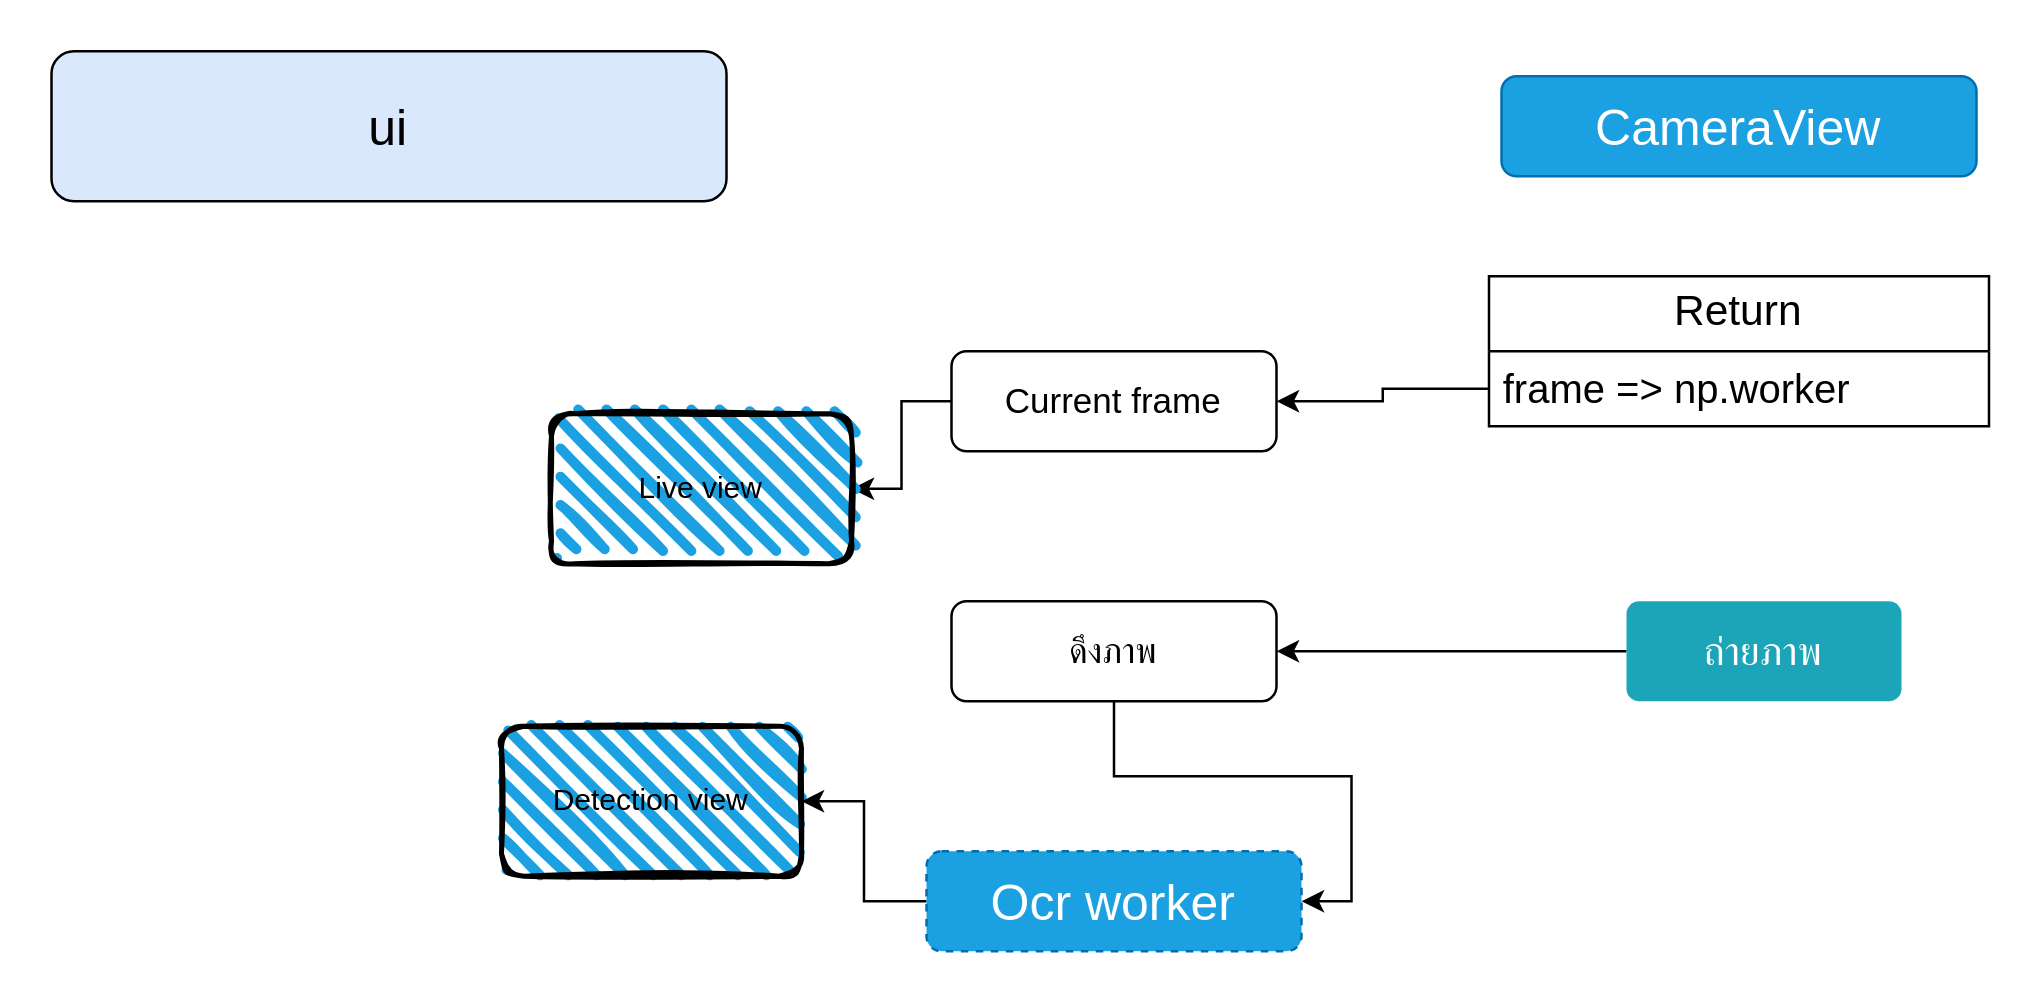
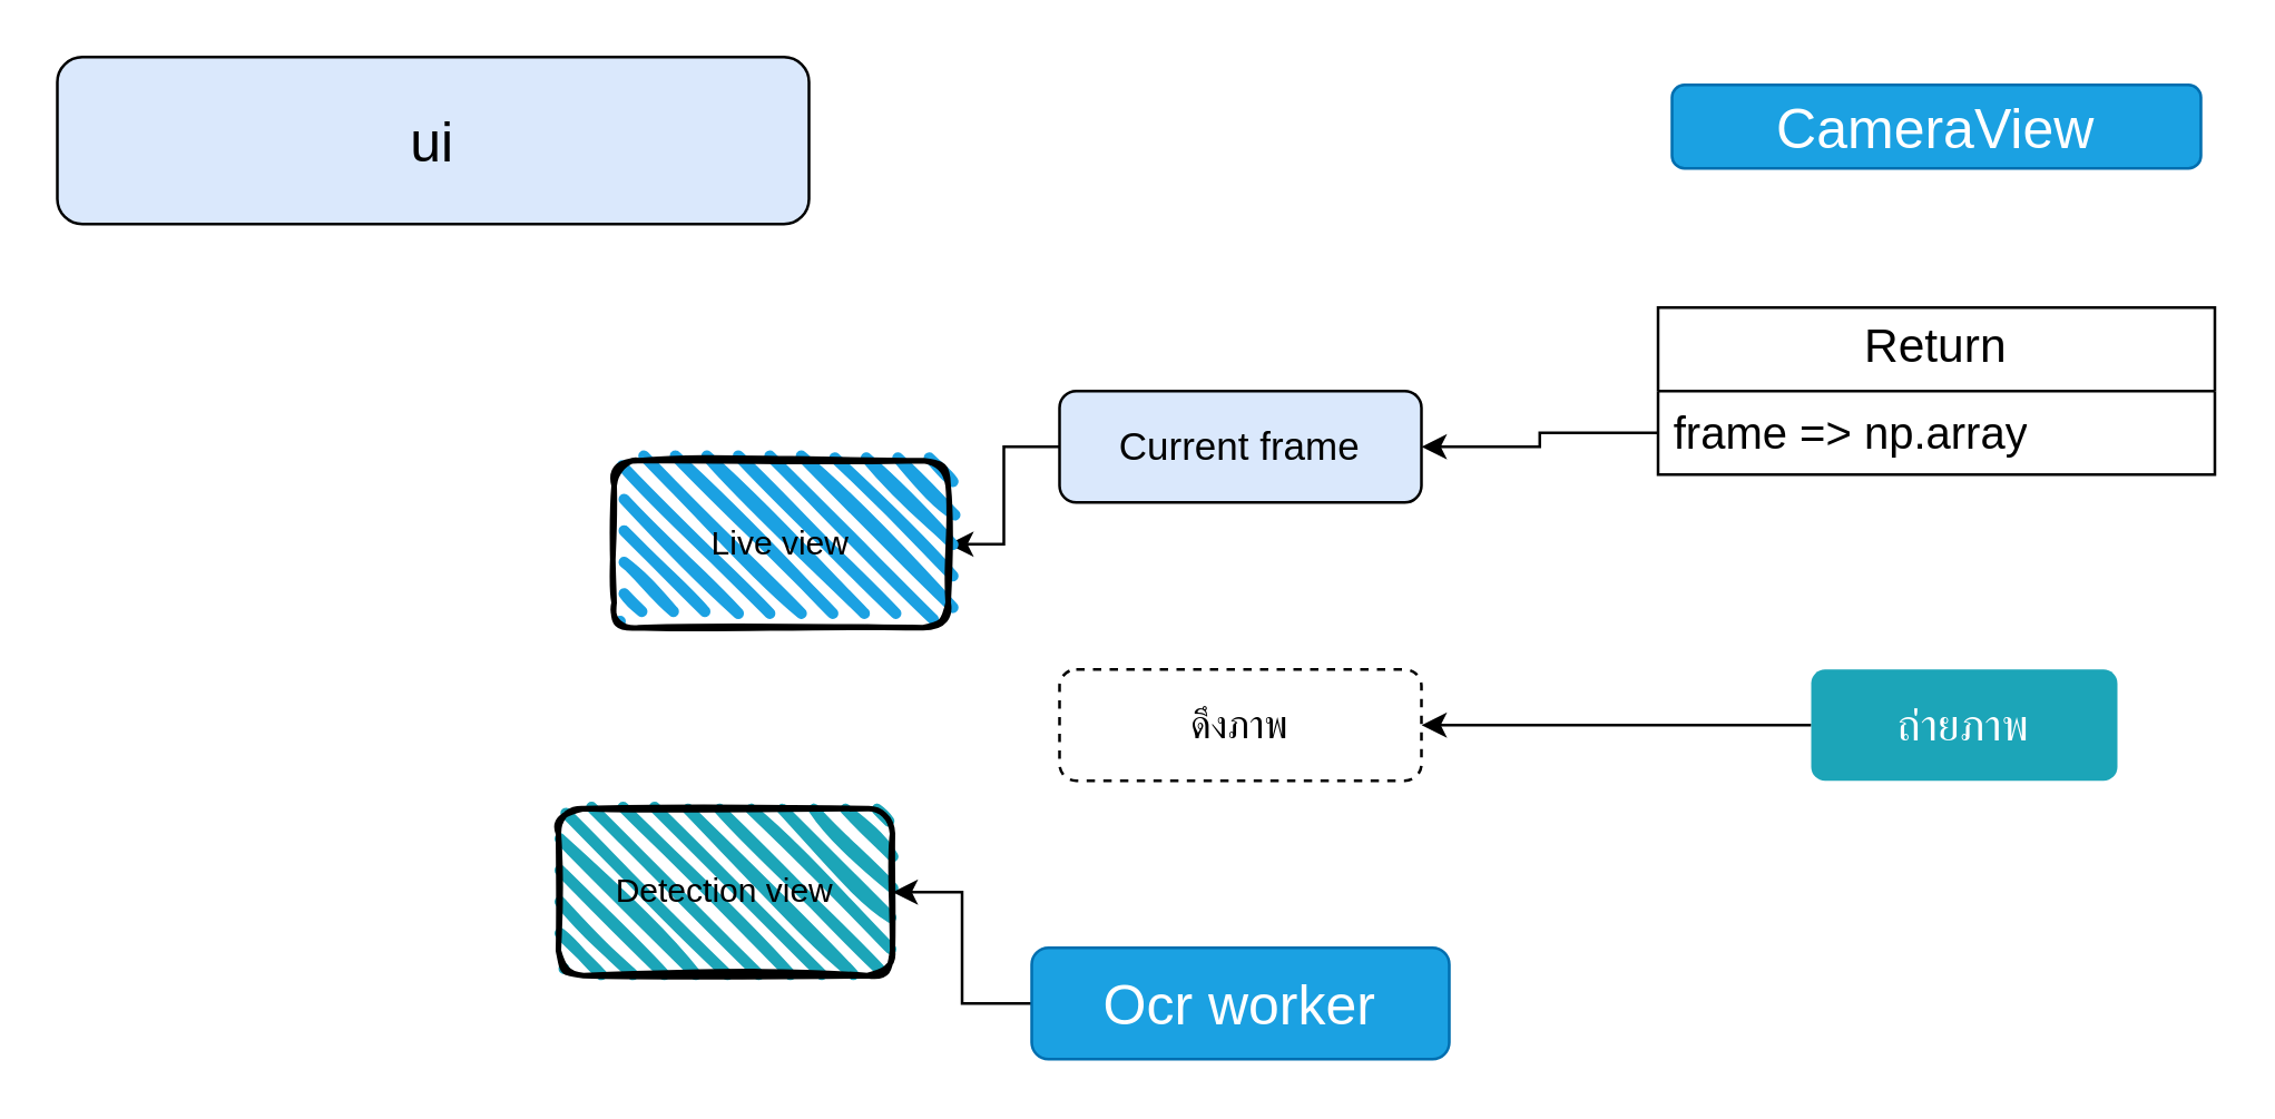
  <mxCell id="0" />
  <mxCell id="1" parent="0" />
  <mxCell id="2" value="ui" style="rounded=1;whiteSpace=wrap;html=1;fontSize=20;fillColor=#dae8fc;" vertex="1" parent="1"><mxGeometry x="20" y="20" width="270" height="60" as="geometry" /></mxCell>
- <mxCell id="3" value="&lt;font&gt;CameraView&lt;/font&gt;" style="rounded=1;whiteSpace=wrap;html=1;fontSize=20;fillColor=#1ba1e2;fontColor=#ffffff;strokeColor=#006EAF;" vertex="1" parent="1"><mxGeometry x="600" y="30" width="190" height="40" as="geometry" /></mxCell>
+ <mxCell id="3" value="&lt;font&gt;CameraView&lt;/font&gt;" style="rounded=1;whiteSpace=wrap;html=1;fontSize=20;fillColor=#1ba1e2;fontColor=#ffffff;strokeColor=#006EAF;" vertex="1" parent="1"><mxGeometry x="600" y="30" width="190" height="30" as="geometry" /></mxCell>
  <mxCell id="4" value="Return" style="swimlane;fontStyle=0;childLayout=stackLayout;horizontal=1;startSize=30;horizontalStack=0;resizeParent=1;resizeParentMax=0;resizeLast=0;collapsible=1;marginBottom=0;whiteSpace=wrap;html=1;fontSize=17;" vertex="1" parent="1"><mxGeometry x="595" y="110" width="200" height="60" as="geometry" /></mxCell>
- <mxCell id="5" value="frame =&amp;gt; np.worker" style="text;strokeColor=none;fillColor=none;align=left;verticalAlign=middle;spacingLeft=4;spacingRight=4;overflow=hidden;points=[[0,0.5],[1,0.5]];portConstraint=eastwest;rotatable=0;whiteSpace=wrap;html=1;fontSize=16;" vertex="1" parent="4"><mxGeometry y="30" width="200" height="30" as="geometry" /></mxCell>
+ <mxCell id="5" value="frame =&amp;gt; np.array" style="text;strokeColor=none;fillColor=none;align=left;verticalAlign=middle;spacingLeft=4;spacingRight=4;overflow=hidden;points=[[0,0.5],[1,0.5]];portConstraint=eastwest;rotatable=0;whiteSpace=wrap;html=1;fontSize=16;" vertex="1" parent="4"><mxGeometry y="30" width="200" height="30" as="geometry" /></mxCell>
  <mxCell id="6" style="edgeStyle=orthogonalEdgeStyle;rounded=0;orthogonalLoop=1;jettySize=auto;html=1;entryX=1;entryY=0.5;entryDx=0;entryDy=0;" edge="1" parent="1" source="5" target="8"><mxGeometry relative="1" as="geometry" /></mxCell>
  <mxCell id="7" value="" style="edgeStyle=orthogonalEdgeStyle;rounded=0;orthogonalLoop=1;jettySize=auto;html=1;" edge="1" parent="1" source="8" target="9"><mxGeometry relative="1" as="geometry" /></mxCell>
- <mxCell id="8" value="Current frame" style="rounded=1;whiteSpace=wrap;html=1;fontSize=14;" vertex="1" parent="1"><mxGeometry x="380" y="140" width="130" height="40" as="geometry" /></mxCell>
+ <mxCell id="8" value="Current frame" style="rounded=1;whiteSpace=wrap;html=1;fontSize=14;fillColor=#dae8fc;" vertex="1" parent="1"><mxGeometry x="380" y="140" width="130" height="40" as="geometry" /></mxCell>
  <mxCell id="9" value="Live view" style="rounded=1;whiteSpace=wrap;html=1;strokeWidth=2;fillWeight=4;hachureGap=8;hachureAngle=45;fillColor=#1ba1e2;sketch=1;" vertex="1" parent="1"><mxGeometry x="220" y="165" width="120" height="60" as="geometry" /></mxCell>
- <mxCell id="10" value="Detection view" style="rounded=1;whiteSpace=wrap;html=1;strokeWidth=2;fillWeight=4;hachureGap=8;hachureAngle=45;fillColor=#1ba1e2;sketch=1;" vertex="1" parent="1"><mxGeometry x="200" y="290" width="120" height="60" as="geometry" /></mxCell>
+ <mxCell id="10" value="Detection view" style="rounded=1;whiteSpace=wrap;html=1;strokeWidth=2;fillWeight=4;hachureGap=8;hachureAngle=45;fillColor=#1ca5b8;sketch=1;" vertex="1" parent="1"><mxGeometry x="200" y="290" width="120" height="60" as="geometry" /></mxCell>
  <mxCell id="11" style="edgeStyle=orthogonalEdgeStyle;rounded=0;orthogonalLoop=1;jettySize=auto;html=1;entryX=1;entryY=0.5;entryDx=0;entryDy=0;" edge="1" parent="1" source="12" target="10"><mxGeometry relative="1" as="geometry" /></mxCell>
- <mxCell id="12" value="&lt;font&gt;Ocr worker&lt;/font&gt;" style="rounded=1;whiteSpace=wrap;html=1;fontSize=20;fillColor=#1ba1e2;fontColor=#ffffff;strokeColor=#006EAF;dashed=1;" vertex="1" parent="1"><mxGeometry x="370" y="340" width="150" height="40" as="geometry" /></mxCell>
+ <mxCell id="12" value="&lt;font&gt;Ocr worker&lt;/font&gt;" style="rounded=1;whiteSpace=wrap;html=1;fontSize=20;fillColor=#1ba1e2;fontColor=#ffffff;strokeColor=#006EAF;" vertex="1" parent="1"><mxGeometry x="370" y="340" width="150" height="40" as="geometry" /></mxCell>
  <mxCell id="13" style="edgeStyle=orthogonalEdgeStyle;rounded=0;orthogonalLoop=1;jettySize=auto;html=1;" edge="1" parent="1" source="14" target="16"><mxGeometry relative="1" as="geometry" /></mxCell>
  <mxCell id="14" value="ถ่ายภาพ" style="html=1;shadow=0;dashed=0;shape=mxgraph.bootstrap.rrect;rSize=5;strokeColor=none;strokeWidth=1;fillColor=#1CA5B8;fontColor=#FFFFFF;whiteSpace=wrap;align=center;verticalAlign=middle;spacingLeft=0;fontStyle=0;fontSize=16;spacing=5;" vertex="1" parent="1"><mxGeometry x="650" y="240" width="110" height="40" as="geometry" /></mxCell>
- <mxCell id="15" style="edgeStyle=orthogonalEdgeStyle;rounded=0;orthogonalLoop=1;jettySize=auto;html=1;entryX=1;entryY=0.5;entryDx=0;entryDy=0;" edge="1" parent="1" source="16" target="12"><mxGeometry relative="1" as="geometry" /></mxCell>
- <mxCell id="16" value="ดึงภาพ" style="rounded=1;whiteSpace=wrap;html=1;fontSize=14;" vertex="1" parent="1"><mxGeometry x="380" y="240" width="130" height="40" as="geometry" /></mxCell>
+ <mxCell id="16" value="ดึงภาพ" style="rounded=1;whiteSpace=wrap;html=1;fontSize=14;dashed=1;" vertex="1" parent="1"><mxGeometry x="380" y="240" width="130" height="40" as="geometry" /></mxCell>
